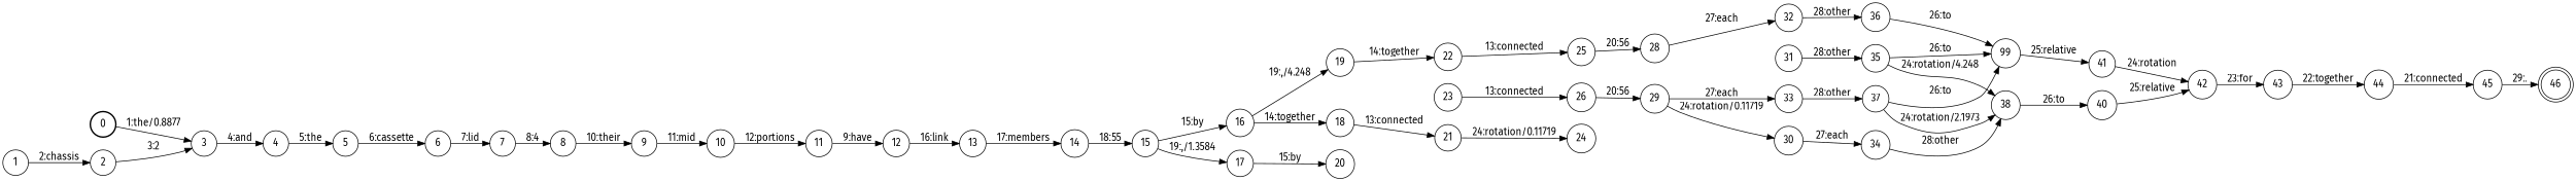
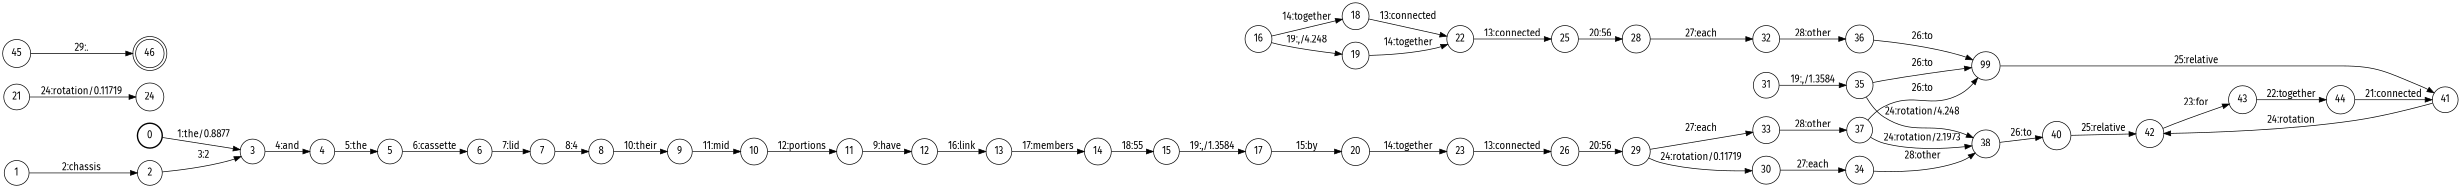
  digraph {
    fontname="Fira Sans"
    nodesep=0.25
    rankdir=LR
    ranksep=0.4
    node [fontname="Fira Sans" fontsize=14 shape=circle style=solid]
    edge [fontname="Fira Sans" fontsize=14]
    n1 [label=0 style=bold]
    n2 [label=3]
    n3 [label=1]
    n4 [label=2]
    n5 [label=4]
    n6 [label=5]
    n7 [label=6]
    n8 [label=7]
    n9 [label=8]
    n10 [label=9]
    n11 [label=10]
    n12 [label=11]
    n13 [label=12]
    n14 [label=13]
    n15 [label=14]
    n16 [label=15]
    n17 [label=16]
    n18 [label=17]
    n19 [label=18]
    n20 [label=19]
    n21 [label=20]
    n22 [label=21]
    n23 [label=22]
    n24 [label=23]
    n25 [label=24]
    n26 [label=25]
    n27 [label=26]
    n28 [label=28]
    n29 [label=29]
    n30 [label=32]
    n31 [label=30]
    n32 [label=33]
    n33 [label=34]
    n34 [label=31]
    n35 [label=35]
    n36 [label=36]
    n37 [label=37]
    n38 [label=38]
    n39 [label=99]
    n40 [label=40]
    n41 [label=41]
    n42 [label=42]
    n43 [label=43]
    n44 [label=44]
    n45 [label=45]
    n46 [label=46 shape=doublecircle]
    n1 -> n2 [label="1:the/0.8877"]
    n2 -> n5 [label="4:and"]
    n3 -> n4 [label="2:chassis"]
    n4 -> n2 [label="3:2"]
    n5 -> n6 [label="5:the"]
    n6 -> n7 [label="6:cassette"]
    n7 -> n8 [label="7:lid"]
    n8 -> n9 [label="8:4"]
    n9 -> n10 [label="10:their"]
    n10 -> n11 [label="11:mid"]
    n11 -> n12 [label="12:portions"]
    n12 -> n13 [label="9:have"]
    n13 -> n14 [label="16:link"]
    n14 -> n15 [label="17:members"]
    n15 -> n16 [label="18:55"]
-   n16 -> n17 [label="15:by"]
    n16 -> n18 [label="19:,/1.3584"]
    n17 -> n19 [label="14:together"]
    n17 -> n20 [label="19:,/4.248"]
    n18 -> n21 [label="15:by"]
-   n19 -> n22 [label="13:connected"]
+   n19 -> n23 [label="13:connected"]
    n20 -> n23 [label="14:together"]
+   n21 -> n24 [label="14:together"]
    n22 -> n25 [label="24:rotation/0.11719"]
    n23 -> n26 [label="13:connected"]
    n24 -> n27 [label="13:connected"]
    n26 -> n28 [label="20:56"]
    n27 -> n29 [label="20:56"]
    n28 -> n30 [label="27:each"]
    n29 -> n31 [label="24:rotation/0.11719"]
    n29 -> n32 [label="27:each"]
    n30 -> n36 [label="28:other"]
    n31 -> n33 [label="27:each"]
    n32 -> n37 [label="28:other"]
    n33 -> n38 [label="28:other"]
-   n34 -> n35 [label="28:other"]
+   n34 -> n35 [label="19:,/1.3584"]
    n35 -> n38 [label="24:rotation/4.248"]
    n35 -> n39 [label="26:to"]
    n36 -> n39 [label="26:to"]
    n37 -> n38 [label="24:rotation/2.1973"]
    n37 -> n39 [label="26:to"]
    n38 -> n40 [label="26:to"]
    n39 -> n41 [label="25:relative"]
    n40 -> n42 [label="25:relative"]
    n41 -> n42 [label="24:rotation"]
    n42 -> n43 [label="23:for"]
    n43 -> n44 [label="22:together"]
-   n44 -> n45 [label="21:connected"]
+   n44 -> n41 [label="21:connected"]
    n45 -> n46 [label="29:."]
  }
